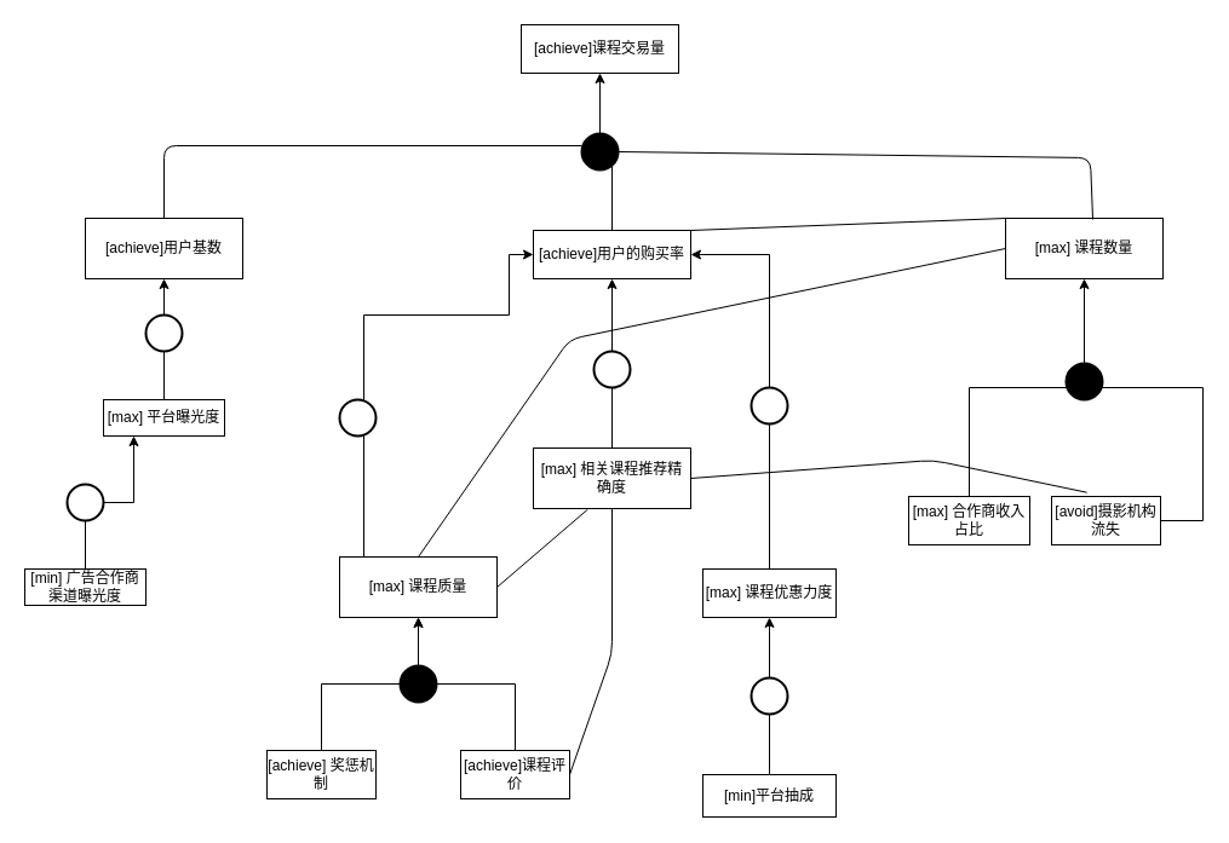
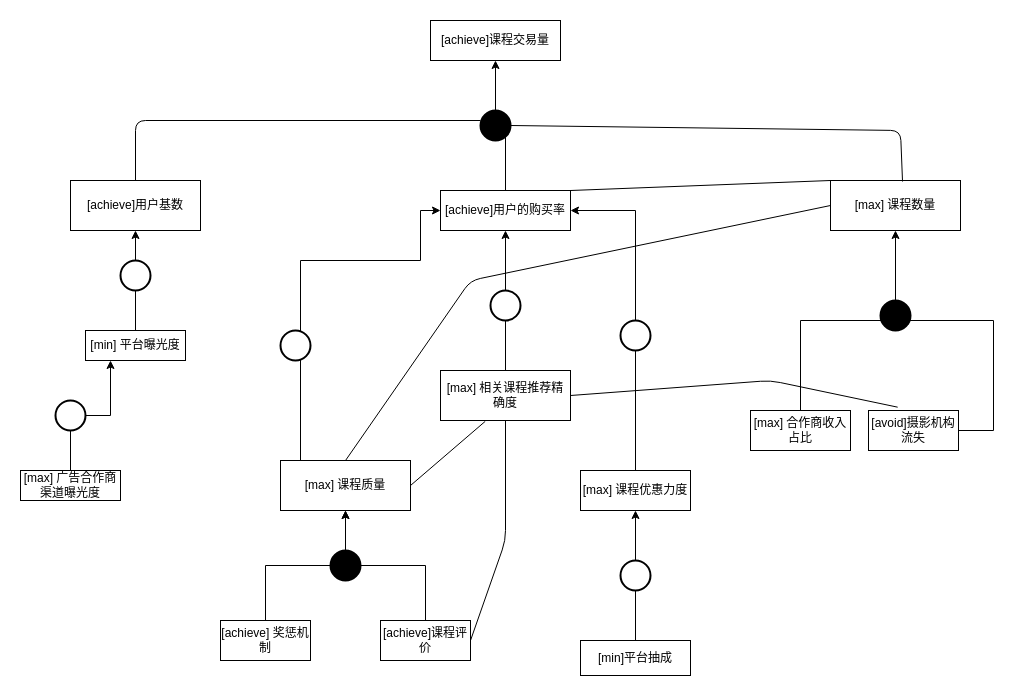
  <mxCell id="0" />
  <mxCell id="1" parent="0" />
  <mxCell id="2" value="[achieve]课程交易量" style="rounded=0;whiteSpace=wrap;html=1;" vertex="1" parent="1"><mxGeometry x="430" y="20" width="130" height="40" as="geometry" /></mxCell>
  <mxCell id="3" style="edgeStyle=orthogonalEdgeStyle;rounded=0;orthogonalLoop=1;jettySize=auto;html=1;entryX=0.5;entryY=1;entryDx=0;entryDy=0;" edge="1" parent="1" source="4" target="2"><mxGeometry relative="1" as="geometry" /></mxCell>
  <mxCell id="4" value="[achieve]用户的购买率" style="rounded=0;whiteSpace=wrap;html=1;" vertex="1" parent="1"><mxGeometry x="440" y="190" width="130" height="40" as="geometry" /></mxCell>
  <mxCell id="5" value="[max] 课程数量" style="rounded=0;whiteSpace=wrap;html=1;" vertex="1" parent="1"><mxGeometry x="830" y="180" width="130" height="50" as="geometry" /></mxCell>
  <mxCell id="6" value="[achieve]用户基数" style="rounded=0;whiteSpace=wrap;html=1;" vertex="1" parent="1"><mxGeometry x="70" y="180" width="130" height="50" as="geometry" /></mxCell>
  <mxCell id="7" style="edgeStyle=orthogonalEdgeStyle;rounded=0;orthogonalLoop=1;jettySize=auto;html=1;exitX=0.5;exitY=0;exitDx=0;exitDy=0;entryX=1;entryY=0.5;entryDx=0;entryDy=0;" edge="1" parent="1" source="8" target="4"><mxGeometry relative="1" as="geometry" /></mxCell>
  <mxCell id="8" value="[max] 课程优惠力度" style="rounded=0;whiteSpace=wrap;html=1;" vertex="1" parent="1"><mxGeometry x="580" y="470" width="110" height="40" as="geometry" /></mxCell>
  <mxCell id="9" style="edgeStyle=orthogonalEdgeStyle;rounded=0;orthogonalLoop=1;jettySize=auto;html=1;entryX=0.5;entryY=1;entryDx=0;entryDy=0;" edge="1" parent="1" source="10" target="4"><mxGeometry relative="1" as="geometry" /></mxCell>
  <mxCell id="10" value="[max] 相关课程推荐精确度" style="rounded=0;whiteSpace=wrap;html=1;" vertex="1" parent="1"><mxGeometry x="440" y="370" width="130" height="50" as="geometry" /></mxCell>
  <mxCell id="11" style="edgeStyle=orthogonalEdgeStyle;rounded=0;orthogonalLoop=1;jettySize=auto;html=1;" edge="1" parent="1" source="12" target="4"><mxGeometry relative="1" as="geometry"><Array as="points"><mxPoint x="300" y="260" /><mxPoint x="420" y="260" /><mxPoint x="420" y="210" /></Array></mxGeometry></mxCell>
  <mxCell id="12" value="[max] 课程质量" style="rounded=0;whiteSpace=wrap;html=1;" vertex="1" parent="1"><mxGeometry x="280" y="460" width="130" height="50" as="geometry" /></mxCell>
  <mxCell id="13" style="edgeStyle=orthogonalEdgeStyle;rounded=0;orthogonalLoop=1;jettySize=auto;html=1;exitX=0.5;exitY=0;exitDx=0;exitDy=0;entryX=0.5;entryY=1;entryDx=0;entryDy=0;startArrow=none;" edge="1" parent="1" source="37" target="5"><mxGeometry relative="1" as="geometry" /></mxCell>
  <mxCell id="14" value="[max] 合作商收入占比" style="rounded=0;whiteSpace=wrap;html=1;" vertex="1" parent="1"><mxGeometry x="750" y="410" width="100" height="40" as="geometry" /></mxCell>
  <mxCell id="15" style="edgeStyle=orthogonalEdgeStyle;rounded=0;orthogonalLoop=1;jettySize=auto;html=1;" edge="1" parent="1" source="16"><mxGeometry relative="1" as="geometry"><mxPoint x="900" y="320" as="targetPoint" /><Array as="points"><mxPoint x="993" y="320" /></Array></mxGeometry></mxCell>
  <mxCell id="16" value="[avoid]摄影机构流失" style="rounded=0;whiteSpace=wrap;html=1;" vertex="1" parent="1"><mxGeometry x="868" y="410" width="90" height="40" as="geometry" /></mxCell>
  <mxCell id="17" style="edgeStyle=orthogonalEdgeStyle;rounded=0;orthogonalLoop=1;jettySize=auto;html=1;entryX=0.5;entryY=1;entryDx=0;entryDy=0;" edge="1" parent="1" source="18" target="12"><mxGeometry relative="1" as="geometry" /></mxCell>
  <mxCell id="18" value="[achieve]课程评价" style="rounded=0;whiteSpace=wrap;html=1;" vertex="1" parent="1"><mxGeometry x="380" y="620" width="90" height="40" as="geometry" /></mxCell>
  <mxCell id="19" value="" style="edgeStyle=orthogonalEdgeStyle;rounded=0;orthogonalLoop=1;jettySize=auto;html=1;" edge="1" parent="1" source="20" target="12"><mxGeometry relative="1" as="geometry" /></mxCell>
  <mxCell id="20" value="[achieve] 奖惩机制" style="rounded=0;whiteSpace=wrap;html=1;" vertex="1" parent="1"><mxGeometry x="220" y="620" width="90" height="40" as="geometry" /></mxCell>
  <mxCell id="21" style="edgeStyle=orthogonalEdgeStyle;rounded=0;orthogonalLoop=1;jettySize=auto;html=1;entryX=0.5;entryY=1;entryDx=0;entryDy=0;" edge="1" parent="1" source="22" target="8"><mxGeometry relative="1" as="geometry" /></mxCell>
  <mxCell id="22" value="[min]平台抽成" style="rounded=0;whiteSpace=wrap;html=1;" vertex="1" parent="1"><mxGeometry x="580" y="640" width="110" height="35" as="geometry" /></mxCell>
  <mxCell id="23" style="edgeStyle=orthogonalEdgeStyle;rounded=0;orthogonalLoop=1;jettySize=auto;html=1;entryX=0.5;entryY=1;entryDx=0;entryDy=0;" edge="1" parent="1" source="24" target="6"><mxGeometry relative="1" as="geometry"><mxPoint x="135" y="240" as="targetPoint" /></mxGeometry></mxCell>
- <mxCell id="24" value="[max] 平台曝光度" style="rounded=0;whiteSpace=wrap;html=1;" vertex="1" parent="1"><mxGeometry x="85" y="330" width="100" height="30" as="geometry" /></mxCell>
+ <mxCell id="24" value="[min] 平台曝光度" style="rounded=0;whiteSpace=wrap;html=1;" vertex="1" parent="1"><mxGeometry x="85" y="330" width="100" height="30" as="geometry" /></mxCell>
  <mxCell id="25" style="edgeStyle=orthogonalEdgeStyle;rounded=0;orthogonalLoop=1;jettySize=auto;html=1;entryX=0.25;entryY=1;entryDx=0;entryDy=0;" edge="1" parent="1" source="26" target="24"><mxGeometry relative="1" as="geometry" /></mxCell>
- <mxCell id="26" value="[min] 广告合作商渠道曝光度" style="rounded=0;whiteSpace=wrap;html=1;" vertex="1" parent="1"><mxGeometry x="20" y="470" width="100" height="30" as="geometry" /></mxCell>
+ <mxCell id="26" value="[max] 广告合作商渠道曝光度" style="rounded=0;whiteSpace=wrap;html=1;" vertex="1" parent="1"><mxGeometry x="20" y="470" width="100" height="30" as="geometry" /></mxCell>
  <mxCell id="27" value="" style="strokeWidth=2;html=1;shape=mxgraph.flowchart.start_2;whiteSpace=wrap;fillColor=#000000;" vertex="1" parent="1"><mxGeometry x="480" y="110" width="30" height="30" as="geometry" /></mxCell>
  <mxCell id="28" value="" style="strokeWidth=2;html=1;shape=mxgraph.flowchart.start_2;whiteSpace=wrap;" vertex="1" parent="1"><mxGeometry x="490" y="290" width="30" height="30" as="geometry" /></mxCell>
  <mxCell id="29" value="" style="strokeWidth=2;html=1;shape=mxgraph.flowchart.start_2;whiteSpace=wrap;" vertex="1" parent="1"><mxGeometry x="280" y="330" width="30" height="30" as="geometry" /></mxCell>
  <mxCell id="30" value="" style="strokeWidth=2;html=1;shape=mxgraph.flowchart.start_2;whiteSpace=wrap;" vertex="1" parent="1"><mxGeometry x="620" y="320" width="30" height="30" as="geometry" /></mxCell>
  <mxCell id="31" value="" style="strokeWidth=2;html=1;shape=mxgraph.flowchart.start_2;whiteSpace=wrap;" vertex="1" parent="1"><mxGeometry x="120" y="260" width="30" height="30" as="geometry" /></mxCell>
  <mxCell id="32" value="" style="strokeWidth=2;html=1;shape=mxgraph.flowchart.start_2;whiteSpace=wrap;" vertex="1" parent="1"><mxGeometry x="55" y="400" width="30" height="30" as="geometry" /></mxCell>
  <mxCell id="33" value="" style="strokeWidth=2;html=1;shape=mxgraph.flowchart.start_2;whiteSpace=wrap;" vertex="1" parent="1"><mxGeometry x="620" y="560" width="30" height="30" as="geometry" /></mxCell>
  <mxCell id="34" value="" style="strokeWidth=2;html=1;shape=mxgraph.flowchart.start_2;whiteSpace=wrap;fillColor=#000000;" vertex="1" parent="1"><mxGeometry x="330" y="550" width="30" height="30" as="geometry" /></mxCell>
  <mxCell id="35" value="" style="endArrow=none;html=1;entryX=1;entryY=0.5;entryDx=0;entryDy=0;entryPerimeter=0;exitX=0.554;exitY=0.02;exitDx=0;exitDy=0;exitPerimeter=0;" edge="1" parent="1" source="5" target="27"><mxGeometry width="50" height="50" relative="1" as="geometry"><mxPoint x="900" y="125" as="sourcePoint" /><mxPoint x="540" y="120" as="targetPoint" /><Array as="points"><mxPoint x="900" y="130" /></Array></mxGeometry></mxCell>
  <mxCell id="36" value="" style="endArrow=none;html=1;exitX=0.5;exitY=0;exitDx=0;exitDy=0;" edge="1" parent="1" source="6"><mxGeometry width="50" height="50" relative="1" as="geometry"><mxPoint x="130" y="120" as="sourcePoint" /><mxPoint x="480" y="120" as="targetPoint" /><Array as="points"><mxPoint x="135" y="120" /></Array></mxGeometry></mxCell>
  <mxCell id="37" value="" style="strokeWidth=2;html=1;shape=mxgraph.flowchart.start_2;whiteSpace=wrap;fillColor=#000000;" vertex="1" parent="1"><mxGeometry x="880" y="300" width="30" height="30" as="geometry" /></mxCell>
  <mxCell id="38" value="" style="edgeStyle=orthogonalEdgeStyle;rounded=0;orthogonalLoop=1;jettySize=auto;html=1;exitX=0.5;exitY=0;exitDx=0;exitDy=0;entryX=0.5;entryY=1;entryDx=0;entryDy=0;endArrow=none;" edge="1" parent="1" source="14" target="37"><mxGeometry relative="1" as="geometry"><mxPoint x="800" y="410" as="sourcePoint" /><mxPoint x="895" y="230" as="targetPoint" /><Array as="points"><mxPoint x="800" y="320" /><mxPoint x="895" y="320" /></Array></mxGeometry></mxCell>
  <mxCell id="39" value="" style="endArrow=none;html=1;entryX=0;entryY=0.5;entryDx=0;entryDy=0;exitX=0.5;exitY=0;exitDx=0;exitDy=0;" edge="1" parent="1" source="12" target="5"><mxGeometry width="50" height="50" relative="1" as="geometry"><mxPoint x="730" y="610" as="sourcePoint" /><mxPoint x="730" y="480" as="targetPoint" /><Array as="points"><mxPoint x="470" y="280" /></Array></mxGeometry></mxCell>
  <mxCell id="40" value="" style="endArrow=none;html=1;entryX=0.5;entryY=1;entryDx=0;entryDy=0;exitX=1;exitY=0.5;exitDx=0;exitDy=0;" edge="1" parent="1" source="18" target="10"><mxGeometry width="50" height="50" relative="1" as="geometry"><mxPoint x="480" y="570" as="sourcePoint" /><mxPoint x="530" y="520" as="targetPoint" /><Array as="points"><mxPoint x="505" y="540" /></Array></mxGeometry></mxCell>
  <mxCell id="41" value="" style="endArrow=none;html=1;exitX=1;exitY=0;exitDx=0;exitDy=0;" edge="1" parent="1" source="4"><mxGeometry width="50" height="50" relative="1" as="geometry"><mxPoint x="660" y="210" as="sourcePoint" /><mxPoint x="830" y="180" as="targetPoint" /></mxGeometry></mxCell>
  <mxCell id="42" value="" style="endArrow=none;html=1;exitX=1;exitY=0.5;exitDx=0;exitDy=0;entryX=0.324;entryY=-0.083;entryDx=0;entryDy=0;entryPerimeter=0;" edge="1" parent="1" source="10" target="16"><mxGeometry width="50" height="50" relative="1" as="geometry"><mxPoint x="600" y="440" as="sourcePoint" /><mxPoint x="650" y="390" as="targetPoint" /><Array as="points"><mxPoint x="770" y="380" /></Array></mxGeometry></mxCell>
  <mxCell id="43" value="" style="endArrow=none;html=1;entryX=0.344;entryY=1.017;entryDx=0;entryDy=0;entryPerimeter=0;exitX=1;exitY=0.5;exitDx=0;exitDy=0;" edge="1" parent="1" source="12" target="10"><mxGeometry width="50" height="50" relative="1" as="geometry"><mxPoint x="430" y="500" as="sourcePoint" /><mxPoint x="480" y="450" as="targetPoint" /></mxGeometry></mxCell>
  <mxCell id="44" value="" style="shape=image;html=1;verticalAlign=top;verticalLabelPosition=bottom;labelBackgroundColor=#ffffff;imageAspect=0;aspect=fixed;image=https://cdn4.iconfinder.com/data/icons/ionicons/512/icon-plus-128.png" vertex="1" parent="1"><mxGeometry x="485" y="500" width="40" height="40" as="geometry" /></mxCell>
  <mxCell id="45" value="" style="shape=image;html=1;verticalAlign=top;verticalLabelPosition=bottom;labelBackgroundColor=#ffffff;imageAspect=0;aspect=fixed;image=https://cdn4.iconfinder.com/data/icons/ionicons/512/icon-plus-128.png" vertex="1" parent="1"><mxGeometry x="680" y="170" width="40" height="40" as="geometry" /></mxCell>
  <mxCell id="46" value="" style="shape=image;html=1;verticalAlign=top;verticalLabelPosition=bottom;labelBackgroundColor=#ffffff;imageAspect=0;aspect=fixed;image=https://cdn4.iconfinder.com/data/icons/ionicons/512/icon-plus-128.png" vertex="1" parent="1"><mxGeometry x="420" y="440" width="40" height="40" as="geometry" /></mxCell>
  <mxCell id="47" value="" style="shape=image;html=1;verticalAlign=top;verticalLabelPosition=bottom;labelBackgroundColor=#ffffff;imageAspect=0;aspect=fixed;image=https://cdn4.iconfinder.com/data/icons/ionicons/512/icon-minus-128.png" vertex="1" parent="1"><mxGeometry x="720" y="360" width="48" height="48" as="geometry" /></mxCell>
  <mxCell id="48" value="" style="shape=image;html=1;verticalAlign=top;verticalLabelPosition=bottom;labelBackgroundColor=#ffffff;imageAspect=0;aspect=fixed;image=https://cdn4.iconfinder.com/data/icons/ionicons/512/icon-minus-128.png" vertex="1" parent="1"><mxGeometry x="450" y="260" width="48" height="48" as="geometry" /></mxCell>
